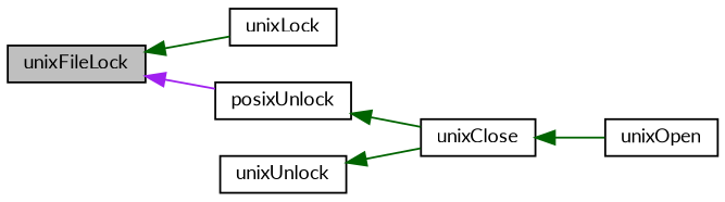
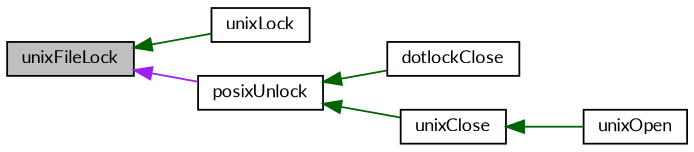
  digraph {
    fontname=Lato
    rankdir=LR
    node [color=black fillcolor=white fontname=Lato fontsize=10 shape=record style=filled]
    edge [color=darkgreen dir=back fontname=Lato fontsize=10 labelfontname=FreeSans labelfontsize=10 style=solid]
    n1 [fillcolor=grey75 fontcolor=black height=0.2 label=unixFileLock width=0.4]
    n2 [height=0.2 label=unixLock width=0.4]
    n3 [height=0.2 label=posixUnlock width=0.4]
+   n4 [height=0.2 label=dotlockClose width=0.4]
    n5 [height=0.2 label=unixClose width=0.4]
-   n6 [height=0.2 label=unixUnlock width=0.4]
    n7 [height=0.2 label=unixOpen width=0.4]
    n1 -> n2
    n1 -> n3 [color=purple]
+   n3 -> n4
    n3 -> n5
    n5 -> n7
-   n6 -> n5
  }
